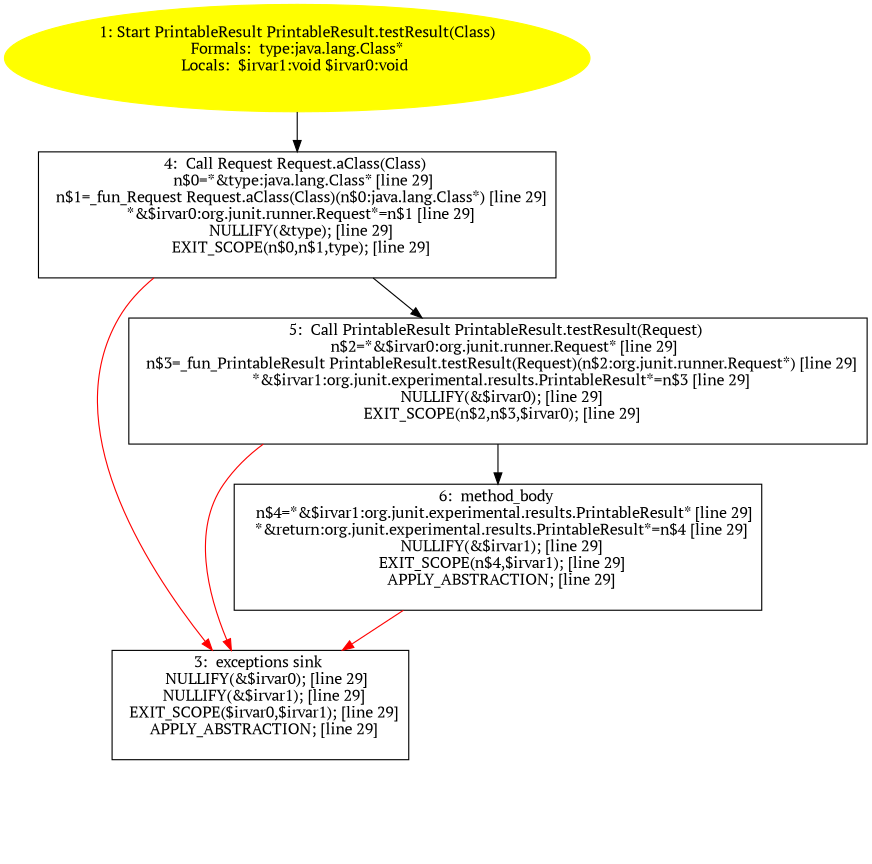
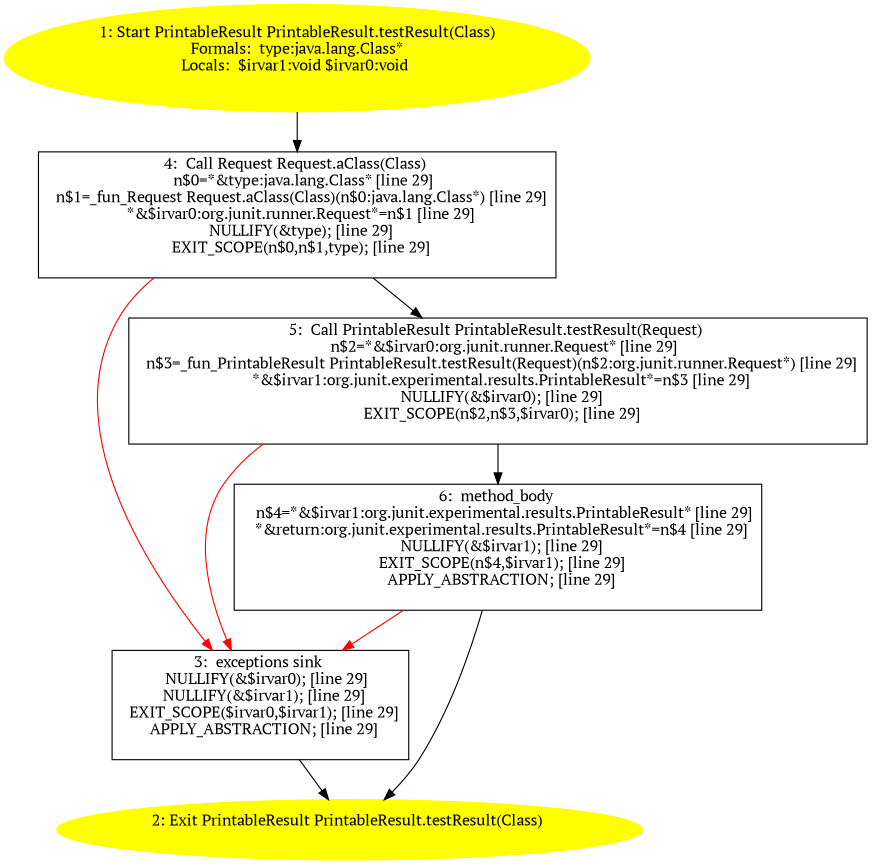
  digraph {
    fontname="PT Serif"
    node [fontname="PT Serif" shape=box]
    edge [fontname="PT Serif"]
    n1 [color=yellow label="1: Start PrintableResult PrintableResult.testResult(Class)\nFormals:  type:java.lang.Class*\nLocals:  $irvar1:void $irvar0:void \n  " style=filled shape=""]
    n2 [label="4:  Call Request Request.aClass(Class) \n   n$0=*&type:java.lang.Class* [line 29]\n  n$1=_fun_Request Request.aClass(Class)(n$0:java.lang.Class*) [line 29]\n  *&$irvar0:org.junit.runner.Request*=n$1 [line 29]\n  NULLIFY(&type); [line 29]\n  EXIT_SCOPE(n$0,n$1,type); [line 29]\n "]
    n3 [label="3:  exceptions sink \n   NULLIFY(&$irvar0); [line 29]\n  NULLIFY(&$irvar1); [line 29]\n  EXIT_SCOPE($irvar0,$irvar1); [line 29]\n  APPLY_ABSTRACTION; [line 29]\n "]
    n4 [label="5:  Call PrintableResult PrintableResult.testResult(Request) \n   n$2=*&$irvar0:org.junit.runner.Request* [line 29]\n  n$3=_fun_PrintableResult PrintableResult.testResult(Request)(n$2:org.junit.runner.Request*) [line 29]\n  *&$irvar1:org.junit.experimental.results.PrintableResult*=n$3 [line 29]\n  NULLIFY(&$irvar0); [line 29]\n  EXIT_SCOPE(n$2,n$3,$irvar0); [line 29]\n "]
+   n5 [color=yellow label="2: Exit PrintableResult PrintableResult.testResult(Class) \n  " style=filled shape=""]
    n6 [label="6:  method_body \n   n$4=*&$irvar1:org.junit.experimental.results.PrintableResult* [line 29]\n  *&return:org.junit.experimental.results.PrintableResult*=n$4 [line 29]\n  NULLIFY(&$irvar1); [line 29]\n  EXIT_SCOPE(n$4,$irvar1); [line 29]\n  APPLY_ABSTRACTION; [line 29]\n "]
    n1 -> n2
    n2 -> n3 [color=red]
    n2 -> n4
+   n3 -> n5
    n4 -> n3 [color=red]
    n4 -> n6
    n6 -> n3 [color=red]
+   n6 -> n5
  }
